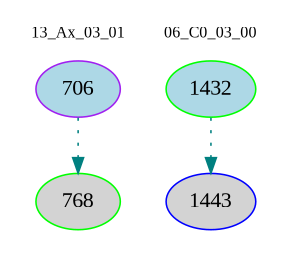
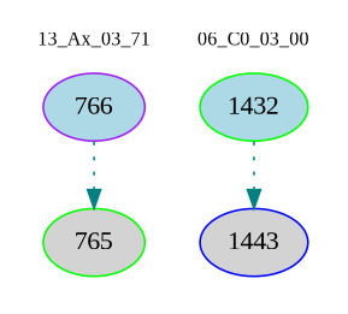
  digraph {
    fontname="Liberation Serif"
    node [color=green fillcolor=lightblue fontname="Liberation Serif" style=filled]
    edge [color=teal fontname="Liberation Serif" style=dotted]
-   n1 [color=purple label=706]
-   n2 [fillcolor=lightgrey label=768]
+   n1 [color=purple label=766]
+   n2 [fillcolor=lightgrey label=765]
    n3 [label=1432]
    n4 [color=blue fillcolor=lightgrey label=1443]
    subgraph cluster_1 {
      color=white
      fontsize=10
-     label="13_Ax_03_01"
+     label="13_Ax_03_71"
      n1
      n2
    }
    subgraph cluster_2 {
      color=white
      fontsize=10
      label="06_C0_03_00"
      n3
      n4
    }
    n1 -> n2
    n3 -> n4
  }
